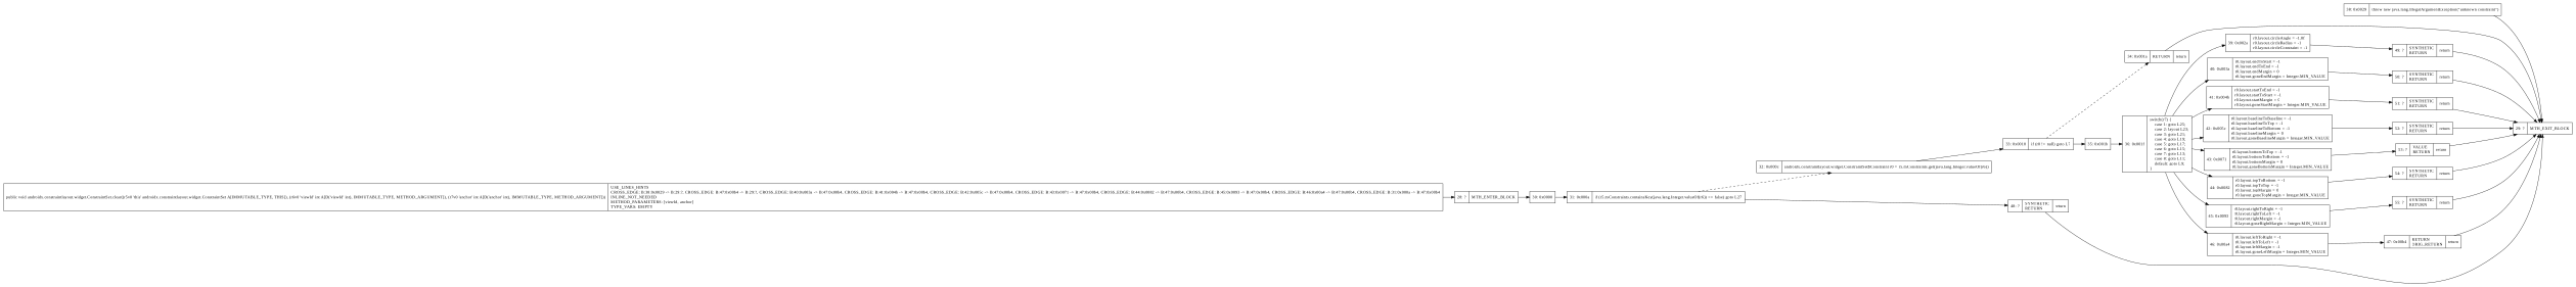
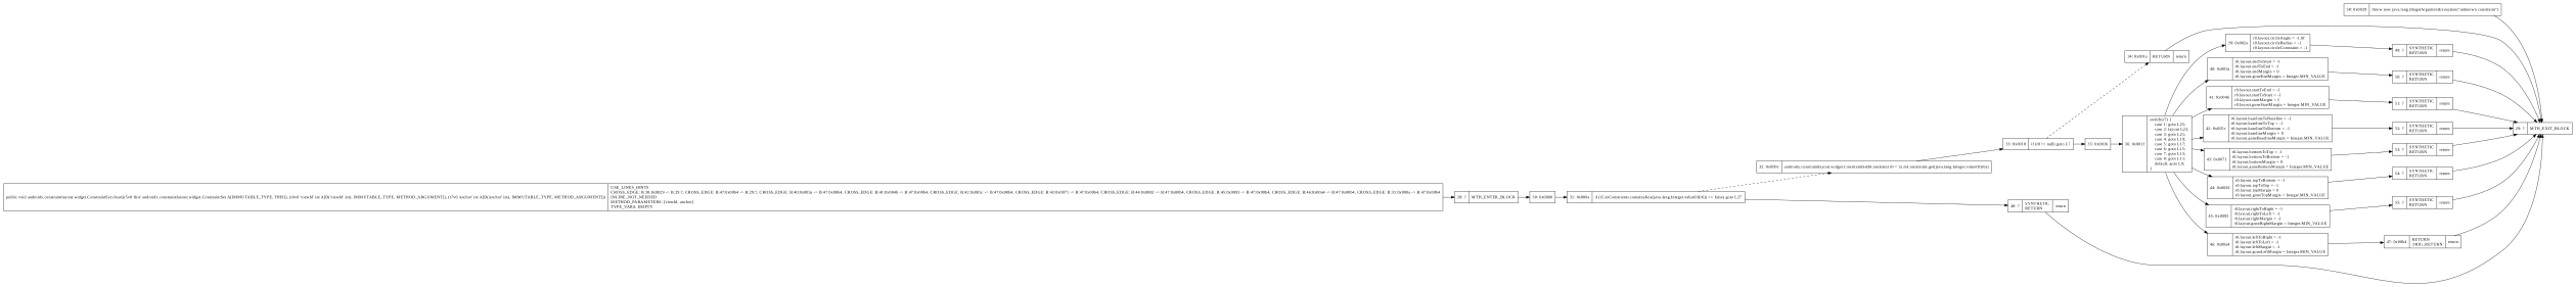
  digraph {
    fontname="Liberation Serif"
    rankdir=LR
    node [fontname="Liberation Serif" shape=record]
    edge [fontname="Liberation Serif"]
    n1 [label="{28\:\ ?|MTH_ENTER_BLOCK\l}"]
    n2 [label="{30\:\ 0x0000}"]
    n3 [label="{31\:\ 0x000a|if (r5.mConstraints.containsKey(java.lang.Integer.valueOf(r6)) == false) goto L27\l}"]
    n4 [label="{32\:\ 0x000c|androidx.constraintlayout.widget.ConstraintSet$Constraint r0 = r5.mConstraints.get(java.lang.Integer.valueOf(r6))\l}"]
    n5 [label="{48\:\ ?|SYNTHETIC\lRETURN\l|return\l}"]
    n6 [label="{33\:\ 0x0018|if (r0 != null) goto L7\l}"]
    n7 [label="{29\:\ ?|MTH_EXIT_BLOCK\l}"]
    n8 [label="{34\:\ 0x001a|RETURN\l|return\l}"]
    n9 [label="{35\:\ 0x001b}"]
    n10 [label="{36\:\ 0x001f|switch(r7) \{\l    case 1: goto L25;\l    case 2: layout L23;\l    case 3: goto L21;\l    case 4: goto L19;\l    case 5: goto L17;\l    case 6: goto L15;\l    case 7: goto L13;\l    case 8: goto L11;\l    default: goto L9;\l\}\l}"]
    n11 [label="{39\:\ 0x002a|r0.layout.circleAngle = \-1.0f\lr0.layout.circleRadius = \-1\lr0.layout.circleConstraint = \-1\l}"]
    n12 [label="{40\:\ 0x003a|r0.layout.endToStart = \-1\lr0.layout.endToEnd = \-1\lr0.layout.endMargin = 0\lr0.layout.goneEndMargin = Integer.MIN_VALUE\l}"]
    n13 [label="{41\:\ 0x004b|r0.layout.startToEnd = \-1\lr0.layout.startToStart = \-1\lr0.layout.startMargin = 0\lr0.layout.goneStartMargin = Integer.MIN_VALUE\l}"]
    n14 [label="{42\:\ 0x005c|r0.layout.baselineToBaseline = \-1\lr0.layout.baselineToTop = \-1\lr0.layout.baselineToBottom = \-1\lr0.layout.baselineMargin = 0\lr0.layout.goneBaselineMargin = Integer.MIN_VALUE\l}"]
    n15 [label="{43\:\ 0x0071|r0.layout.bottomToTop = \-1\lr0.layout.bottomToBottom = \-1\lr0.layout.bottomMargin = 0\lr0.layout.goneBottomMargin = Integer.MIN_VALUE\l}"]
    n16 [label="{44\:\ 0x0082|r0.layout.topToBottom = \-1\lr0.layout.topToTop = \-1\lr0.layout.topMargin = 0\lr0.layout.goneTopMargin = Integer.MIN_VALUE\l}"]
    n17 [label="{45\:\ 0x0093|r0.layout.rightToRight = \-1\lr0.layout.rightToLeft = \-1\lr0.layout.rightMargin = \-1\lr0.layout.goneRightMargin = Integer.MIN_VALUE\l}"]
    n18 [label="{46\:\ 0x00a4|r0.layout.leftToRight = \-1\lr0.layout.leftToLeft = \-1\lr0.layout.leftMargin = \-1\lr0.layout.goneLeftMargin = Integer.MIN_VALUE\l}"]
    n19 [label="{49\:\ ?|SYNTHETIC\lRETURN\l|return\l}"]
    n20 [label="{50\:\ ?|SYNTHETIC\lRETURN\l|return\l}"]
    n21 [label="{51\:\ ?|SYNTHETIC\lRETURN\l|return\l}"]
    n22 [label="{52\:\ ?|SYNTHETIC\lRETURN\l|return\l}"]
-   n23 [label="{53\:\ ?|VALUE\lRETURN\l|return\l}"]
+   n23 [label="{53\:\ ?|SYNTHETIC\lRETURN\l|return\l}"]
    n24 [label="{54\:\ ?|SYNTHETIC\lRETURN\l|return\l}"]
    n25 [label="{55\:\ ?|SYNTHETIC\lRETURN\l|return\l}"]
    n26 [label="{47\:\ 0x00b4|RETURN\lORIG_RETURN\l|return\l}"]
    n27 [label="{38\:\ 0x0029|throw new java.lang.IllegalArgumentException(\"unknown constraint\")\l}"]
    n28 [label="{public void androidx.constraintlayout.widget.ConstraintSet.clear((r5v0 'this' androidx.constraintlayout.widget.ConstraintSet A[IMMUTABLE_TYPE, THIS]), (r6v0 'viewId' int A[D('viewId' int), IMMUTABLE_TYPE, METHOD_ARGUMENT]), (r7v0 'anchor' int A[D('anchor' int), IMMUTABLE_TYPE, METHOD_ARGUMENT]))  | USE_LINES_HINTS\lCROSS_EDGE: B:38:0x0029 \-\> B:29:?, CROSS_EDGE: B:47:0x00b4 \-\> B:29:?, CROSS_EDGE: B:40:0x003a \-\> B:47:0x00b4, CROSS_EDGE: B:41:0x004b \-\> B:47:0x00b4, CROSS_EDGE: B:42:0x005c \-\> B:47:0x00b4, CROSS_EDGE: B:43:0x0071 \-\> B:47:0x00b4, CROSS_EDGE: B:44:0x0082 \-\> B:47:0x00b4, CROSS_EDGE: B:45:0x0093 \-\> B:47:0x00b4, CROSS_EDGE: B:46:0x00a4 \-\> B:47:0x00b4, CROSS_EDGE: B:31:0x000a \-\> B:47:0x00b4\lINLINE_NOT_NEEDED\lMETHOD_PARAMETERS: [viewId, anchor]\lTYPE_VARS: EMPTY\l}"]
    n1 -> n2
    n2 -> n3
    n3 -> n4 [style=dashed]
    n3 -> n5
    n4 -> n6
    n5 -> n7
    n6 -> n8 [style=dashed]
    n6 -> n9
    n8 -> n7
    n9 -> n10
    n10 -> n11
    n10 -> n12
    n10 -> n13
    n10 -> n14
    n10 -> n15
    n10 -> n16
    n10 -> n17
    n10 -> n18
    n11 -> n19
    n12 -> n20
    n13 -> n21
    n14 -> n22
    n15 -> n23
    n16 -> n24
    n17 -> n25
    n18 -> n26
    n19 -> n7
    n20 -> n7
    n21 -> n7
    n22 -> n7
    n23 -> n7
    n24 -> n7
    n25 -> n7
    n26 -> n7
    n27 -> n7
    n28 -> n1
  }
